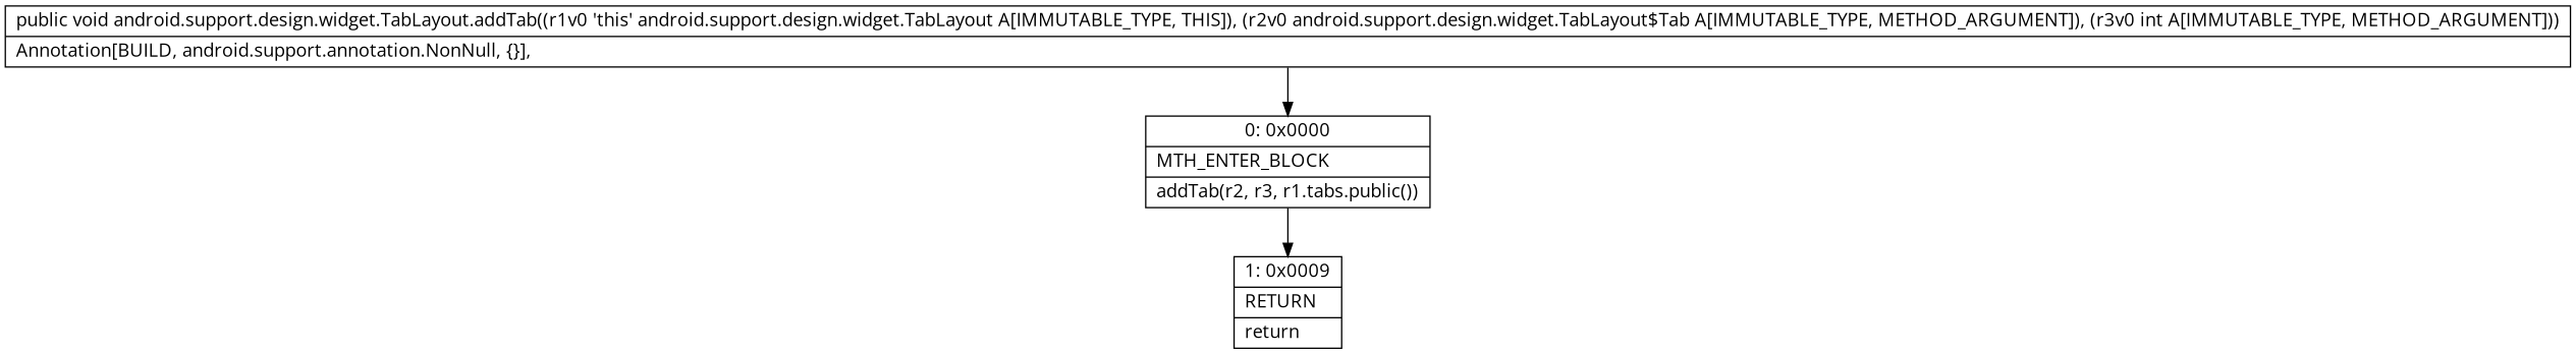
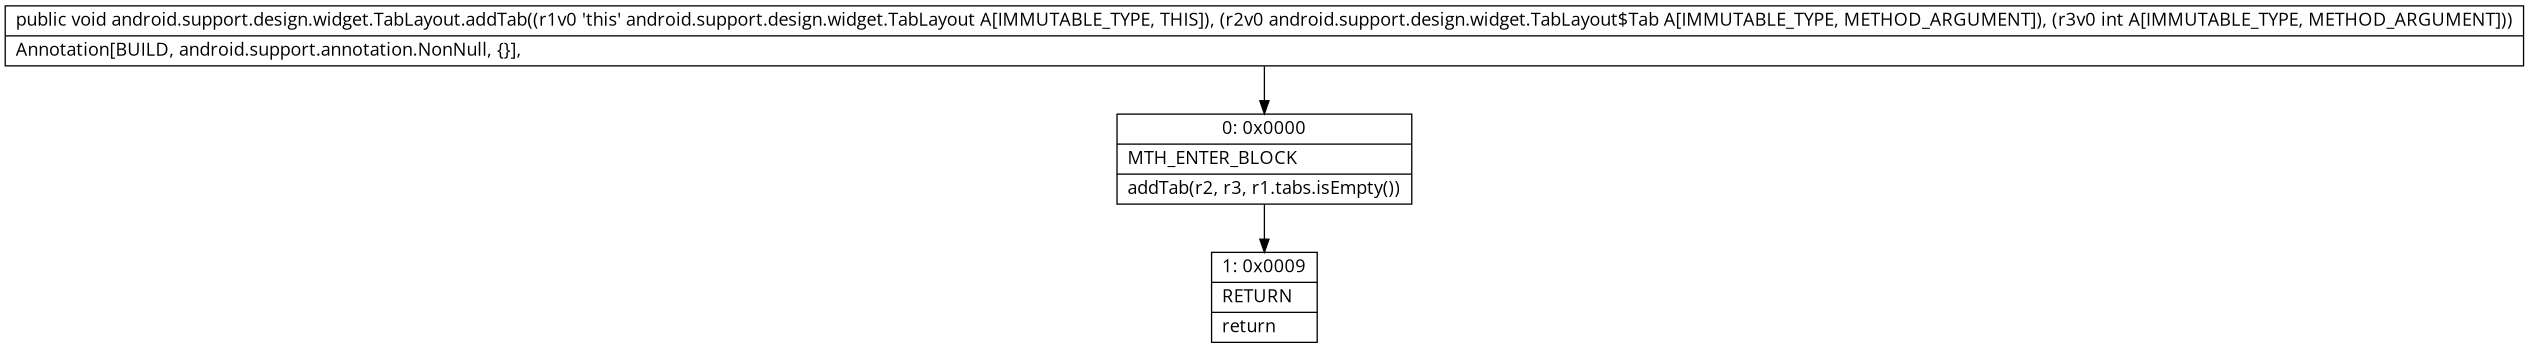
  digraph {
    fontname="Open Sans"
    node [shape=record fontname="Open Sans"]
    edge [fontname="Open Sans"]
-   n1 [label="{0\:\ 0x0000|MTH_ENTER_BLOCK\l|addTab(r2, r3, r1.tabs.public())\l}"]
+   n1 [label="{0\:\ 0x0000|MTH_ENTER_BLOCK\l|addTab(r2, r3, r1.tabs.isEmpty())\l}"]
    n2 [label="{1\:\ 0x0009|RETURN\l|return\l}"]
    n3 [label="{public void android.support.design.widget.TabLayout.addTab((r1v0 'this' android.support.design.widget.TabLayout A[IMMUTABLE_TYPE, THIS]), (r2v0 android.support.design.widget.TabLayout$Tab A[IMMUTABLE_TYPE, METHOD_ARGUMENT]), (r3v0 int A[IMMUTABLE_TYPE, METHOD_ARGUMENT]))  | Annotation[BUILD, android.support.annotation.NonNull, \{\}], \l}"]
    n1 -> n2
    n3 -> n1
  }
